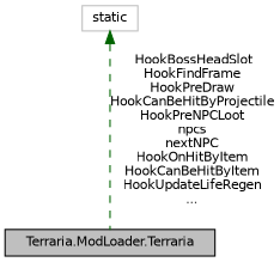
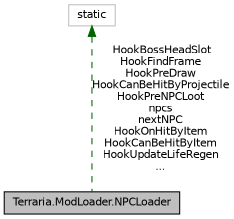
  digraph {
    node [fontname=Helvetica fontsize=10 shape=record style=filled]
-   n1 [color=black fillcolor=grey75 fontcolor=black height=0.2 label="Terraria.ModLoader.Terraria" width=0.4]
+   n1 [color=black fillcolor=grey75 fontcolor=black height=0.2 label="Terraria.ModLoader.NPCLoader" width=0.4]
    n2 [color=grey75 fillcolor=white height=0.2 label=static width=0.4]
    n2 -> n1 [color=darkgreen dir=back fontname=Helvetica fontsize=10 label=" HookBossHeadSlot\nHookFindFrame\nHookPreDraw\nHookCanBeHitByProjectile\nHookPreNPCLoot\nnpcs\nnextNPC\nHookOnHitByItem\nHookCanBeHitByItem\nHookUpdateLifeRegen\n..." labelfontname=Helvetica labelfontsize=10 style=dashed]
  }
